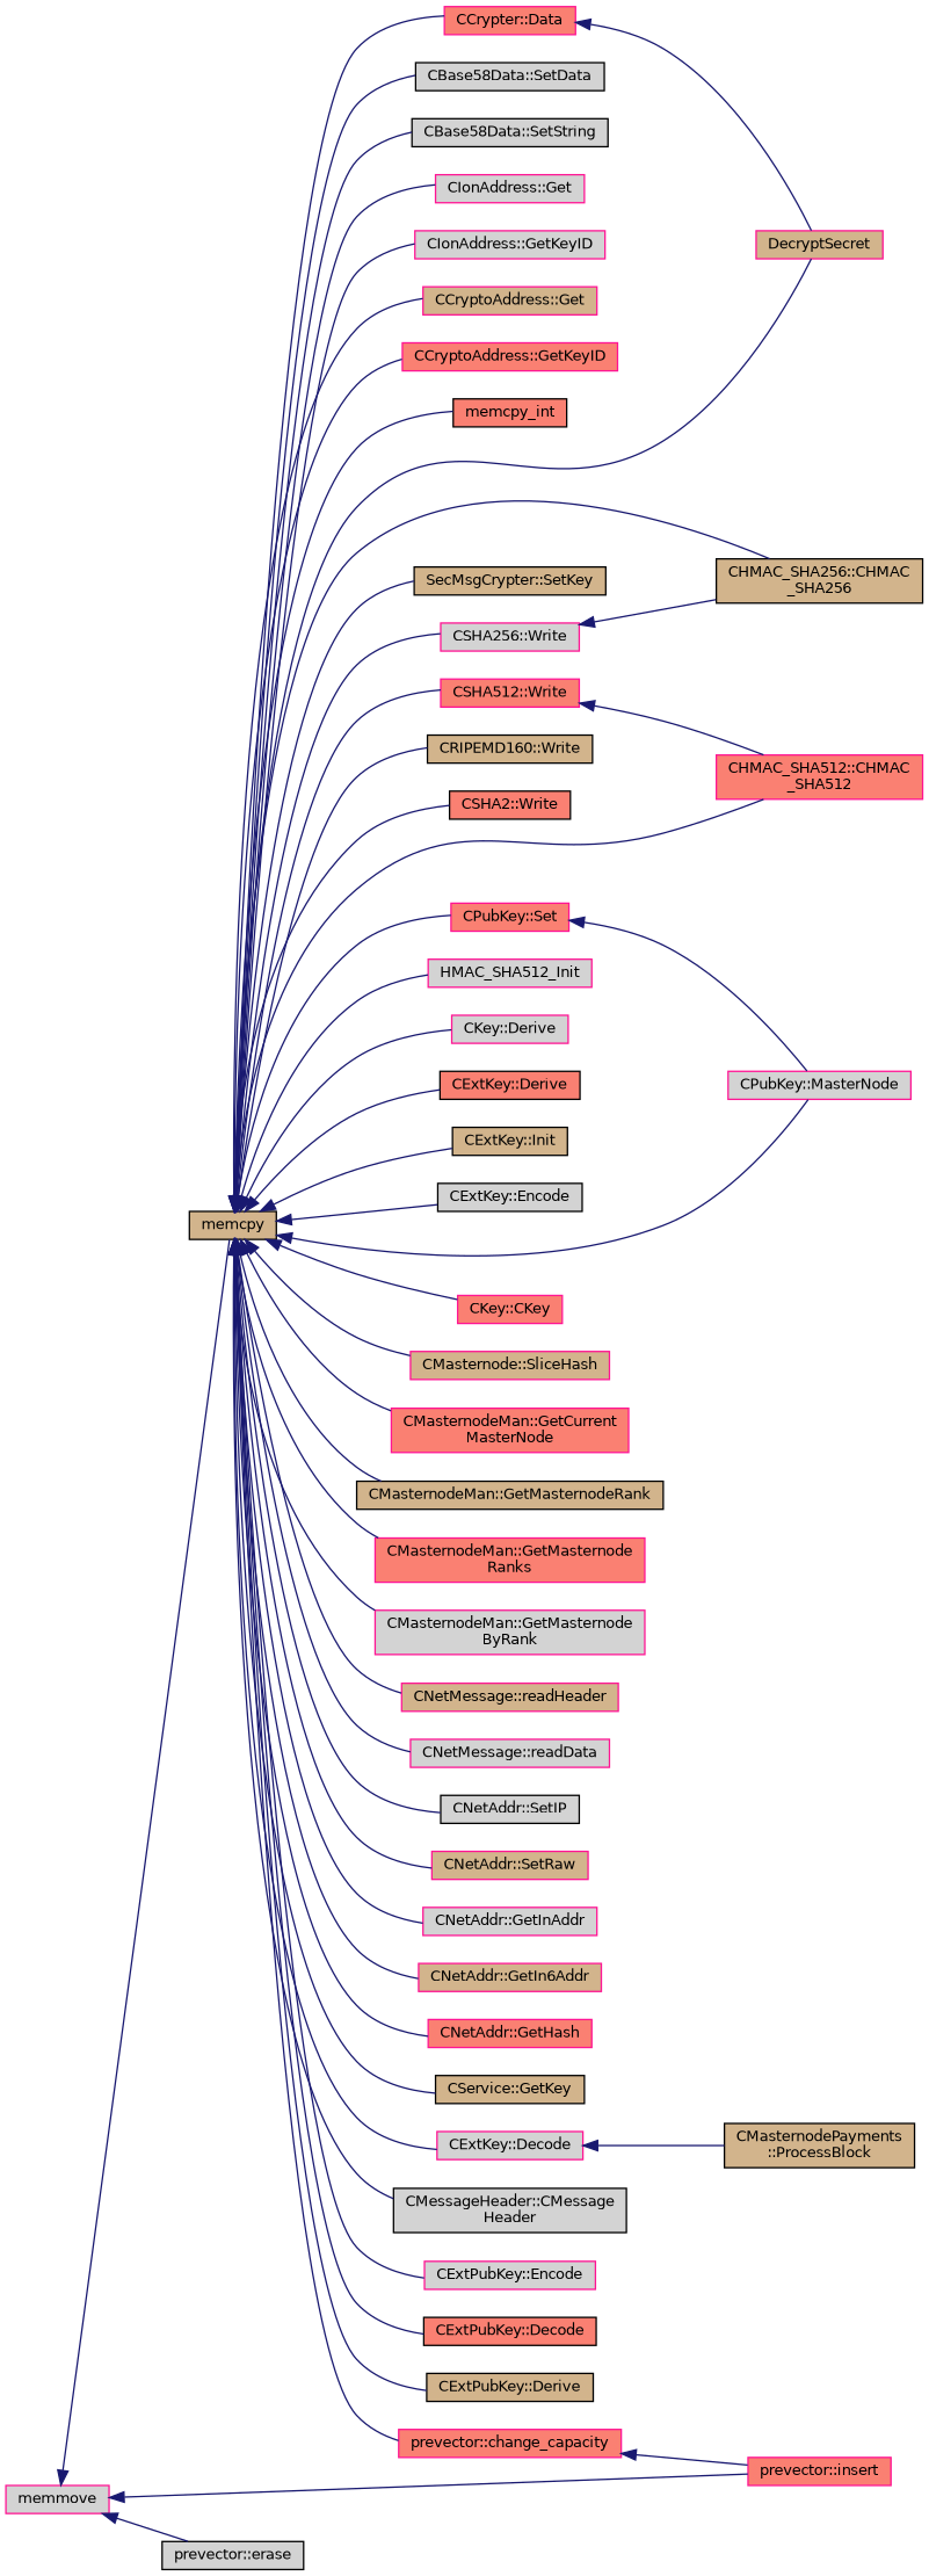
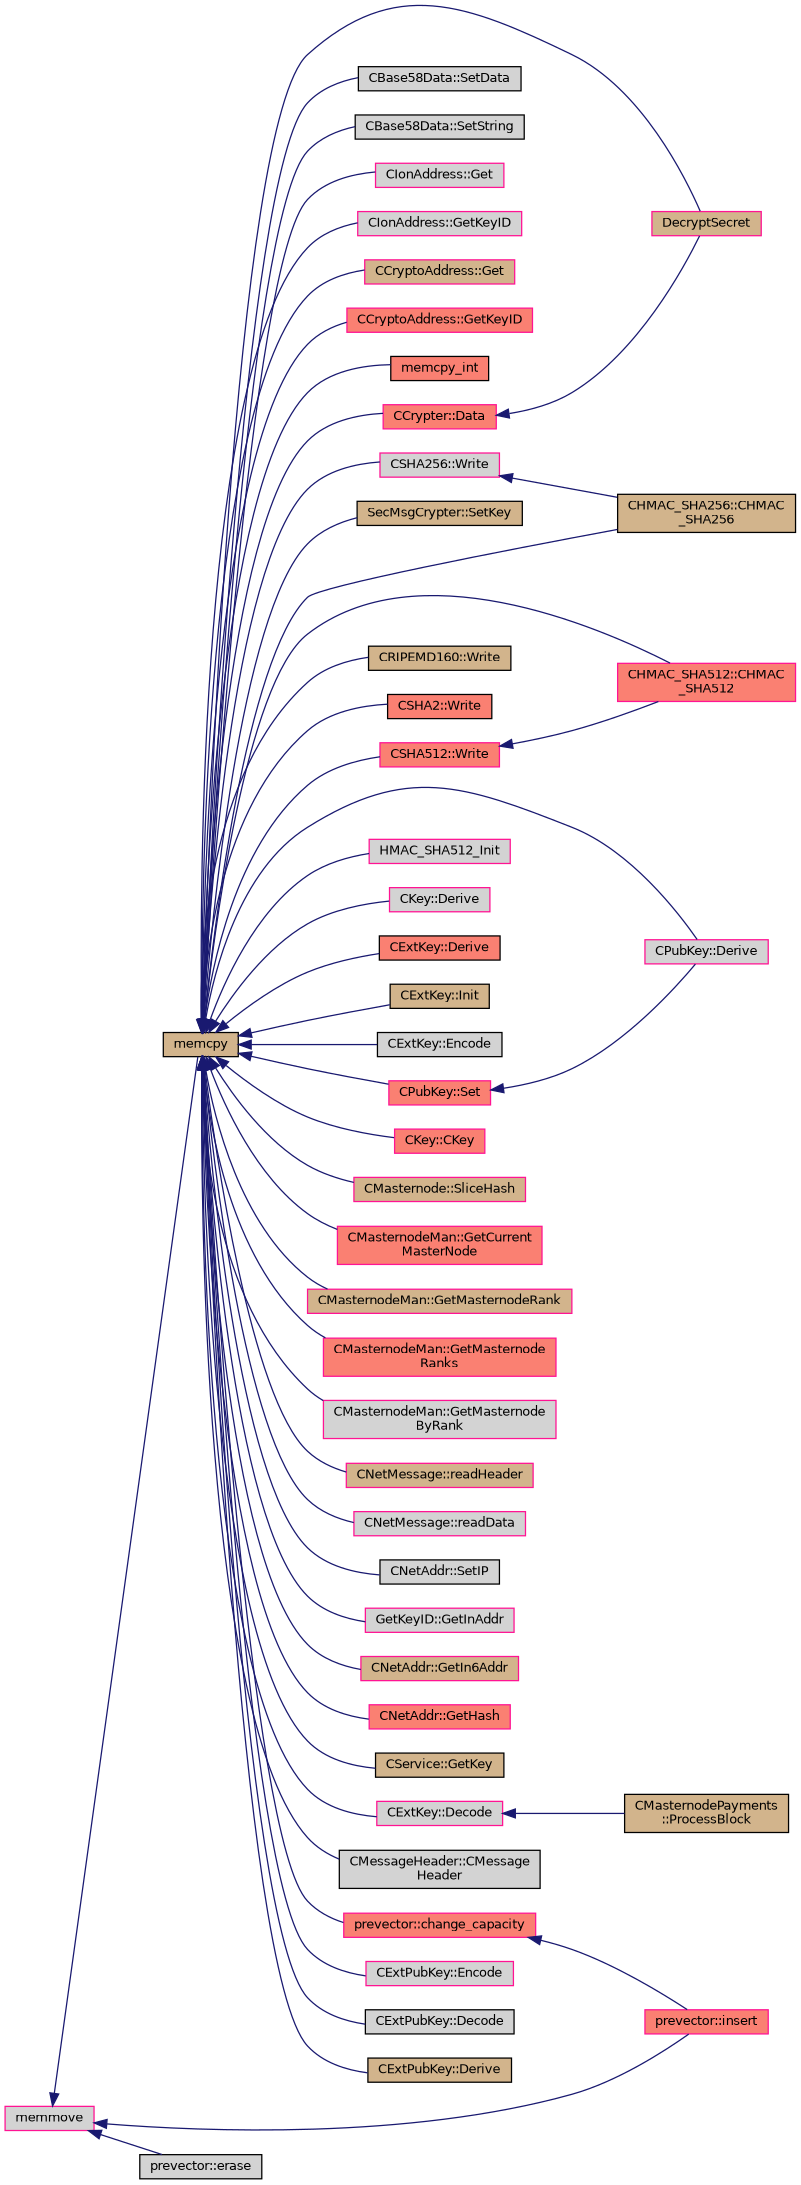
  digraph {
    rankdir=LR
    node [color=deeppink fillcolor=lightgrey fontname=Helvetica fontsize=10 shape=record style=filled]
    edge [color=midnightblue dir=back fontname=Helvetica fontsize=10 labelfontname=Helvetica labelfontsize=10 style=solid]
    n1 [fontcolor=black height=0.2 label=memmove width=0.4]
    n2 [color=black fillcolor=tan height=0.2 label=memcpy width=0.4]
    n3 [fillcolor=salmon height=0.2 label="prevector::insert" width=0.4]
    n4 [color=black height=0.2 label="prevector::erase" width=0.4]
    n5 [color=black height=0.2 label="CBase58Data::SetData" width=0.4]
    n6 [color=black height=0.2 label="CBase58Data::SetString" width=0.4]
    n7 [height=0.2 label="CIonAddress::Get" width=0.4]
    n8 [height=0.2 label="CIonAddress::GetKeyID" width=0.4]
    n9 [fillcolor=tan height=0.2 label="CCryptoAddress::Get" width=0.4]
    n10 [fillcolor=salmon height=0.2 label="CCryptoAddress::GetKeyID" width=0.4]
    n11 [color=black fillcolor=salmon height=0.2 label=memcpy_int width=0.4]
    n12 [fillcolor=salmon height=0.2 label="CCrypter::Data" width=0.4]
    n13 [fillcolor=tan height=0.2 label=DecryptSecret width=0.4]
    n14 [color=black fillcolor=tan height=0.2 label="SecMsgCrypter::SetKey" width=0.4]
    n15 [color=black fillcolor=tan height=0.2 label="CHMAC_SHA256::CHMAC\l_SHA256" width=0.4]
    n16 [fillcolor=salmon height=0.2 label="CHMAC_SHA512::CHMAC\l_SHA512" width=0.4]
    n17 [color=black fillcolor=tan height=0.2 label="CRIPEMD160::Write" width=0.4]
    n18 [color=black fillcolor=salmon height=0.2 label="CSHA2::Write" width=0.4]
    n19 [height=0.2 label="CSHA256::Write" width=0.4]
    n20 [fillcolor=salmon height=0.2 label="CSHA512::Write" width=0.4]
    n21 [height=0.2 label=HMAC_SHA512_Init width=0.4]
    n22 [height=0.2 label="CKey::Derive" width=0.4]
    n23 [color=black fillcolor=salmon height=0.2 label="CExtKey::Derive" width=0.4]
    n24 [color=black fillcolor=tan height=0.2 label="CExtKey::Init" width=0.4]
    n25 [color=black height=0.2 label="CExtKey::Encode" width=0.4]
    n26 [height=0.2 label="CExtKey::Decode" width=0.4]
    n27 [fillcolor=salmon height=0.2 label="CKey::CKey" width=0.4]
    n28 [fillcolor=tan height=0.2 label="CMasternode::SliceHash" width=0.4]
    n29 [fillcolor=salmon height=0.2 label="CMasternodeMan::GetCurrent\lMasterNode" width=0.4]
-   n30 [color=black fillcolor=tan height=0.2 label="CMasternodeMan::GetMasternodeRank" width=0.4]
+   n30 [fillcolor=tan height=0.2 label="CMasternodeMan::GetMasternodeRank" width=0.4]
    n31 [fillcolor=salmon height=0.2 label="CMasternodeMan::GetMasternode\lRanks" width=0.4]
    n32 [height=0.2 label="CMasternodeMan::GetMasternode\lByRank" width=0.4]
    n33 [fillcolor=tan height=0.2 label="CNetMessage::readHeader" width=0.4]
    n34 [height=0.2 label="CNetMessage::readData" width=0.4]
    n35 [color=black height=0.2 label="CNetAddr::SetIP" width=0.4]
-   n36 [fillcolor=tan height=0.2 label="CNetAddr::SetRaw" width=0.4]
-   n37 [height=0.2 label="CNetAddr::GetInAddr" width=0.4]
+   n37 [height=0.2 label="GetKeyID::GetInAddr" width=0.4]
    n38 [fillcolor=tan height=0.2 label="CNetAddr::GetIn6Addr" width=0.4]
    n39 [fillcolor=salmon height=0.2 label="CNetAddr::GetHash" width=0.4]
    n40 [color=black fillcolor=tan height=0.2 label="CService::GetKey" width=0.4]
    n41 [fillcolor=salmon height=0.2 label="prevector::change_capacity" width=0.4]
    n42 [color=black height=0.2 label="CMessageHeader::CMessage\lHeader" width=0.4]
-   n43 [height=0.2 label="CPubKey::MasterNode" width=0.4]
+   n43 [height=0.2 label="CPubKey::Derive" width=0.4]
    n44 [height=0.2 label="CExtPubKey::Encode" width=0.4]
-   n45 [color=black fillcolor=salmon height=0.2 label="CExtPubKey::Decode" width=0.4]
+   n45 [color=black height=0.2 label="CExtPubKey::Decode" width=0.4]
    n46 [color=black fillcolor=tan height=0.2 label="CExtPubKey::Derive" width=0.4]
    n47 [fillcolor=salmon height=0.2 label="CPubKey::Set" width=0.4]
    n48 [color=black fillcolor=tan height=0.2 label="CMasternodePayments\l::ProcessBlock" width=0.4]
    n1 -> n2
    n1 -> n3
    n1 -> n4
    n2 -> n5
    n2 -> n6
    n2 -> n7
    n2 -> n8
    n2 -> n9
    n2 -> n10
    n2 -> n11
    n2 -> n12
    n2 -> n13
    n2 -> n14
    n2 -> n15
    n2 -> n16
    n2 -> n17
    n2 -> n18
    n2 -> n19
    n2 -> n20
    n2 -> n21
    n2 -> n22
    n2 -> n23
    n2 -> n24
    n2 -> n25
    n2 -> n26
    n2 -> n27
    n2 -> n28
    n2 -> n29
    n2 -> n30
    n2 -> n31
    n2 -> n32
    n2 -> n33
    n2 -> n34
    n2 -> n35
-   n2 -> n36
    n2 -> n37
    n2 -> n38
    n2 -> n39
    n2 -> n40
    n2 -> n41
    n2 -> n42
    n2 -> n43
    n2 -> n44
    n2 -> n45
    n2 -> n46
    n2 -> n47
    n12 -> n13
    n19 -> n15
    n20 -> n16
    n26 -> n48
    n41 -> n3
    n47 -> n43
  }
